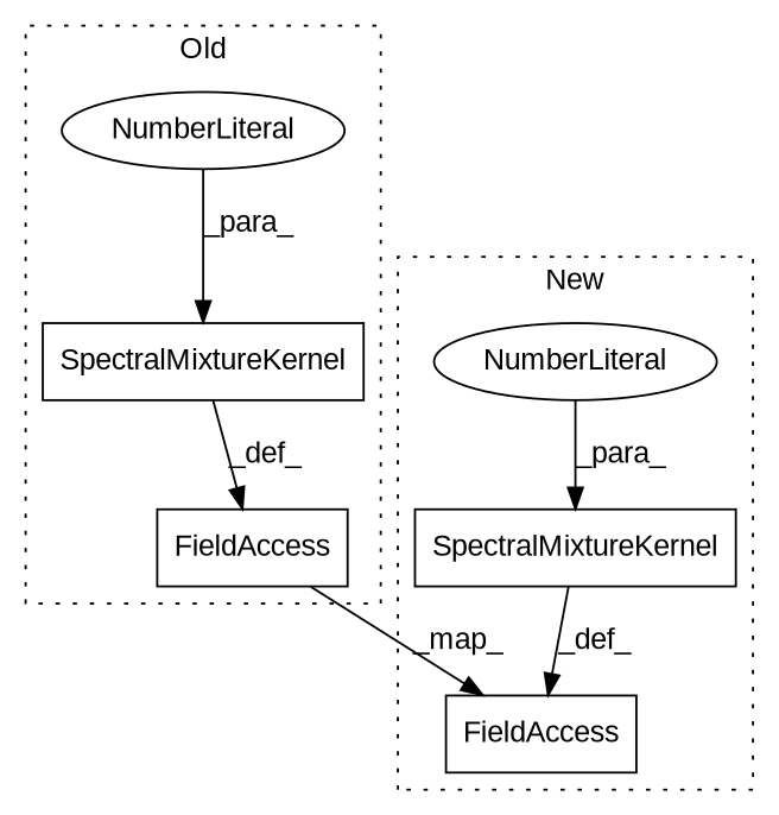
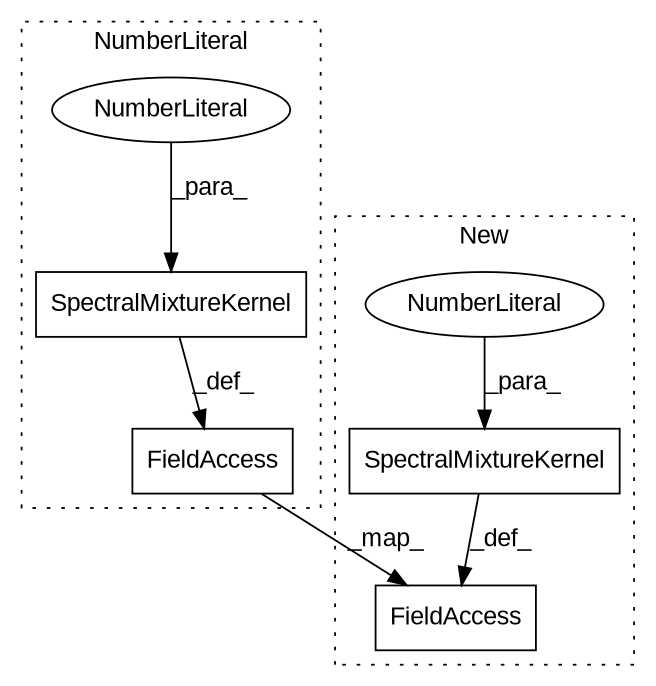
  digraph {
    fontname="Liberation Sans"
    node [a=32 l=1 shape=box fontname="Liberation Sans"]
    edge [fontname="Liberation Sans"]
    n1 [l="22,1" label=SpectralMixtureKernel s="1073,1363"]
    n2 [a=34 label=NumberLiteral s=1095 shape=ellipse]
    n3 [a=22 l=17 label=FieldAccess s=1055]
    n4 [l="22,2" label=SpectralMixtureKernel s="1007,1098"]
    n5 [a=22 l=17 label=FieldAccess s=989]
    n6 [a=34 label=NumberLiteral s=1029 shape=ellipse]
    subgraph cluster_1 {
      label=New
      style=dotted
      n1
      n2
      n3
    }
    subgraph cluster_2 {
-     label=Old
+     label=NumberLiteral
      style=dotted
      n4
      n5
      n6
    }
    n1 -> n3 [label=_def_]
    n2 -> n1 [label=_para_]
    n4 -> n5 [label=_def_]
    n5 -> n3 [label=_map_]
    n6 -> n4 [label=_para_]
  }
